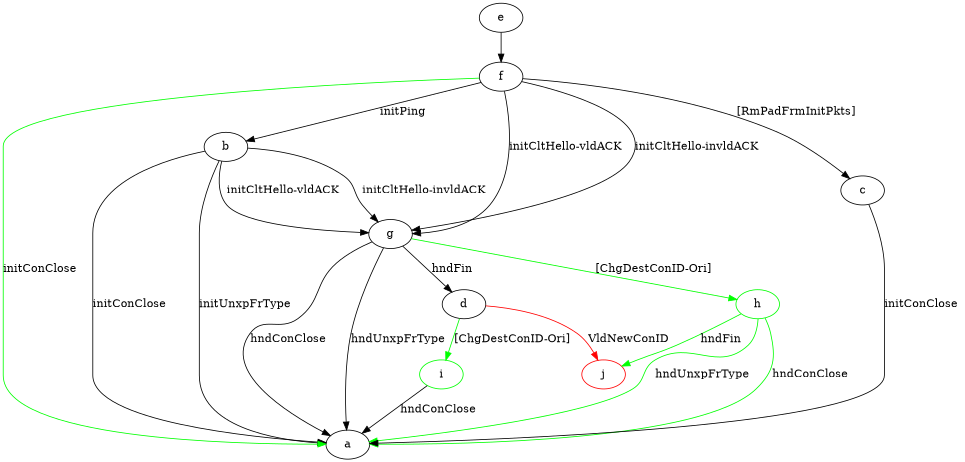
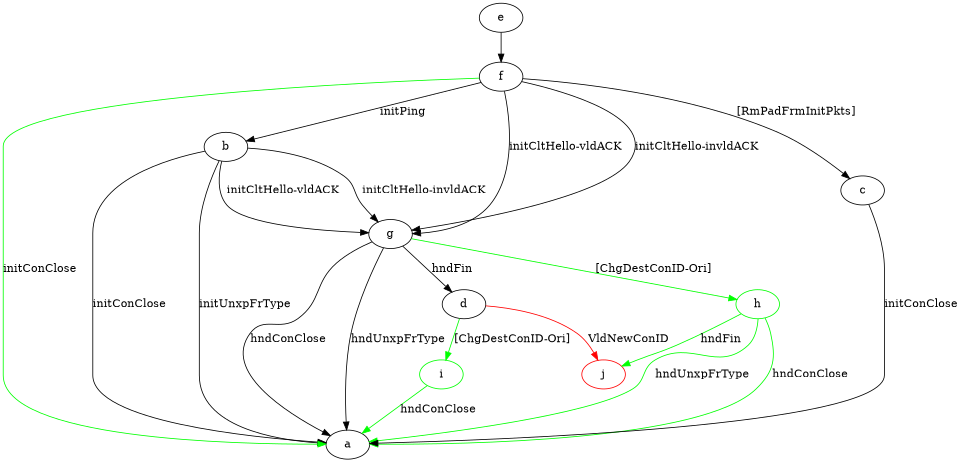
  digraph {
    b
    a
    g
    d
    h [color=green]
    i [color=green]
    j [color=red]
    c
    e
    f
    b -> a [label="initConClose "]
    b -> a [label="initUnxpFrType "]
    b -> g [label="initCltHello-vldACK "]
    b -> g [label="initCltHello-invldACK "]
    g -> a [label="hndConClose "]
    g -> a [label="hndUnxpFrType "]
    g -> d [label="hndFin "]
    g -> h [color=green label="[ChgDestConID-Ori] "]
    d -> i [color=green label="[ChgDestConID-Ori] "]
    d -> j [color=red label="VldNewConID "]
    h -> a [color=green label="hndConClose "]
    h -> a [color=green label="hndUnxpFrType "]
    h -> j [color=green label="hndFin "]
-   i -> a [color=black label="hndConClose "]
+   i -> a [color=green label="hndConClose "]
    c -> a [label="initConClose "]
    e -> f
    f -> b [label="initPing "]
    f -> a [color=green label="initConClose "]
    f -> g [label="initCltHello-vldACK "]
    f -> g [label="initCltHello-invldACK "]
    f -> c [label="[RmPadFrmInitPkts] "]
  }
